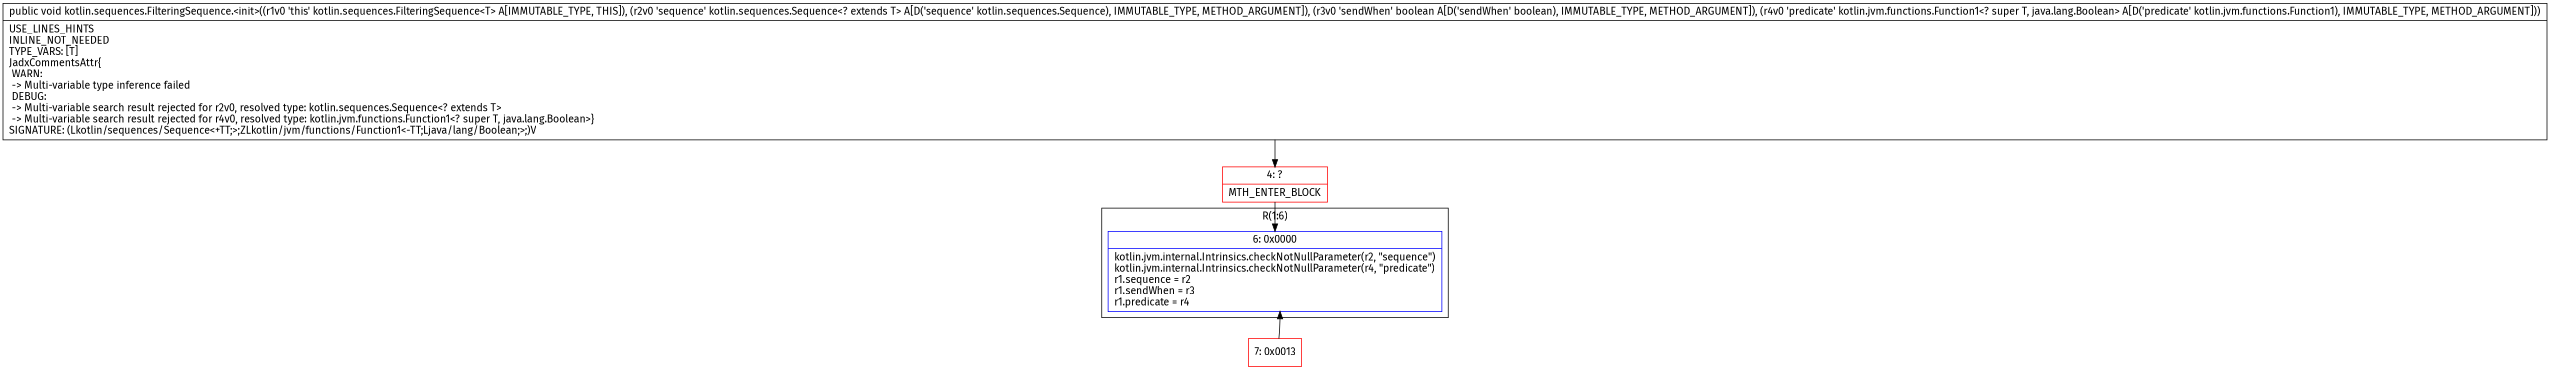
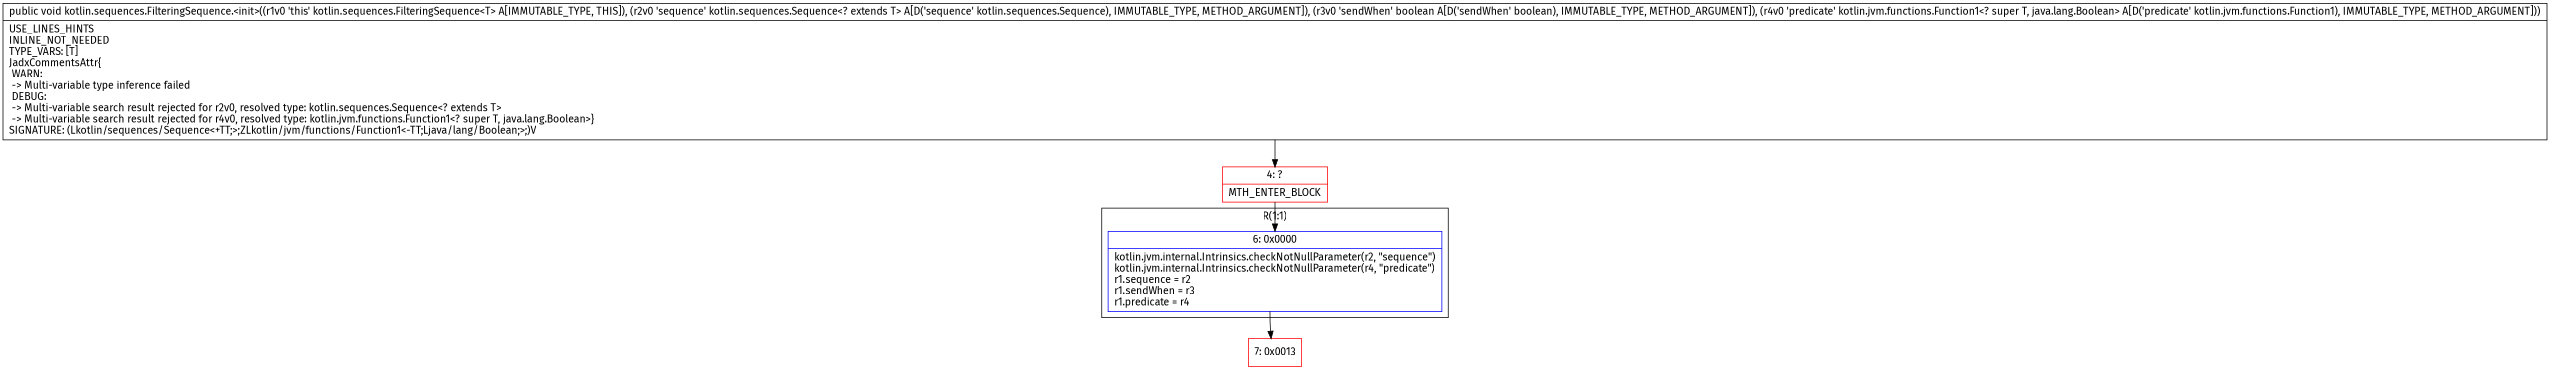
  digraph {
    fontname="Fira Sans"
    node [color=red fontname="Fira Sans" shape=record]
    edge [fontname="Fira Sans"]
    n1 [color=blue label="{6\:\ 0x0000|kotlin.jvm.internal.Intrinsics.checkNotNullParameter(r2, \"sequence\")\lkotlin.jvm.internal.Intrinsics.checkNotNullParameter(r4, \"predicate\")\lr1.sequence = r2\lr1.sendWhen = r3\lr1.predicate = r4\l}"]
    n2 [label="{7\:\ 0x0013}"]
    n3 [label="{4\:\ ?|MTH_ENTER_BLOCK\l}"]
    n4 [label="{public void kotlin.sequences.FilteringSequence.\<init\>((r1v0 'this' kotlin.sequences.FilteringSequence\<T\> A[IMMUTABLE_TYPE, THIS]), (r2v0 'sequence' kotlin.sequences.Sequence\<? extends T\> A[D('sequence' kotlin.sequences.Sequence), IMMUTABLE_TYPE, METHOD_ARGUMENT]), (r3v0 'sendWhen' boolean A[D('sendWhen' boolean), IMMUTABLE_TYPE, METHOD_ARGUMENT]), (r4v0 'predicate' kotlin.jvm.functions.Function1\<? super T, java.lang.Boolean\> A[D('predicate' kotlin.jvm.functions.Function1), IMMUTABLE_TYPE, METHOD_ARGUMENT]))  | USE_LINES_HINTS\lINLINE_NOT_NEEDED\lTYPE_VARS: [T]\lJadxCommentsAttr\{\l WARN: \l \-\> Multi\-variable type inference failed\l DEBUG: \l \-\> Multi\-variable search result rejected for r2v0, resolved type: kotlin.sequences.Sequence\<? extends T\>\l \-\> Multi\-variable search result rejected for r4v0, resolved type: kotlin.jvm.functions.Function1\<? super T, java.lang.Boolean\>\}\lSIGNATURE: (Lkotlin\/sequences\/Sequence\<+TT;\>;ZLkotlin\/jvm\/functions\/Function1\<\-TT;Ljava\/lang\/Boolean;\>;)V\l}" color=""]
    subgraph cluster_1 {
-     label="R(1:6)"
+     label="R(1:1)"
      n1
    }
-   n2 -> n1
+   n1 -> n2
    n3 -> n1
    n4 -> n3
  }
